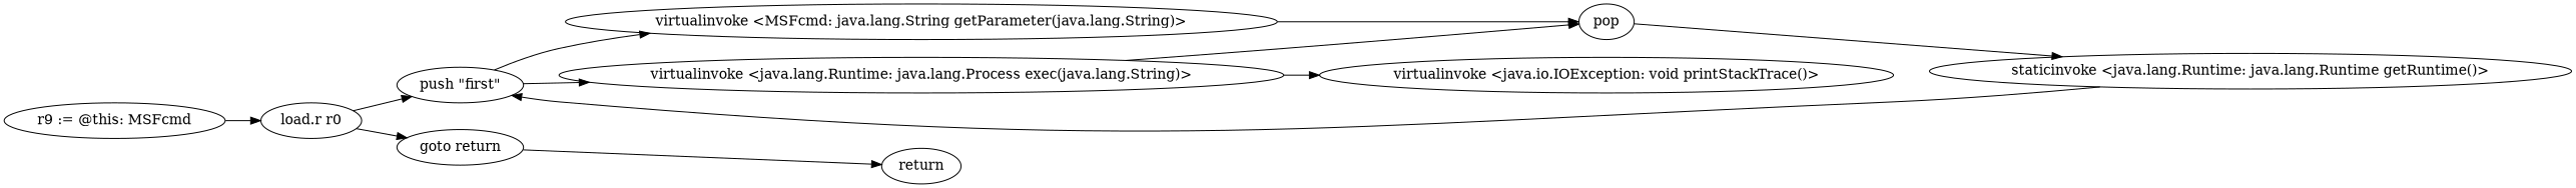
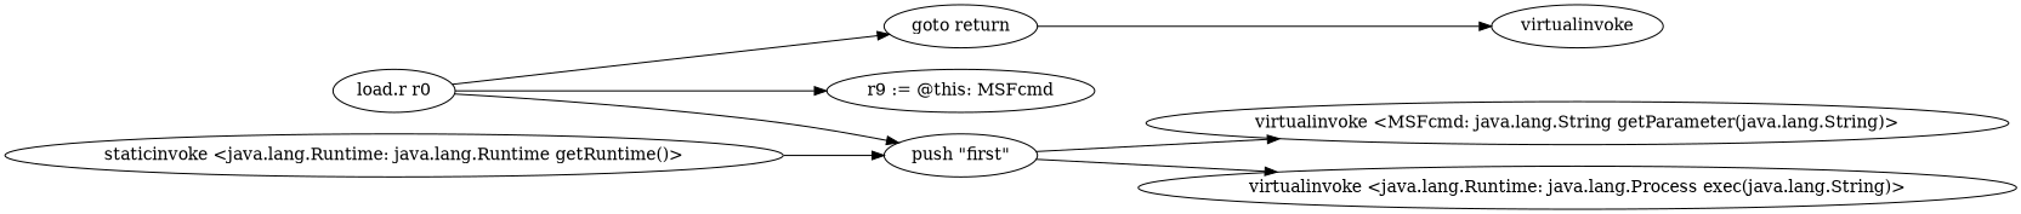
  digraph {
    rankdir=LR
    n1 [label="r9 := @this: MSFcmd"]
    "load.r r0"
    "push \"first\""
    "goto return"
    "virtualinvoke <MSFcmd: java.lang.String getParameter(java.lang.String)>"
    "virtualinvoke <java.lang.Runtime: java.lang.Process exec(java.lang.String)>"
-   pop
-   "virtualinvoke <java.io.IOException: void printStackTrace()>"
    "staticinvoke <java.lang.Runtime: java.lang.Runtime getRuntime()>"
-   return
-   n1 -> "load.r r0"
+   return [label=virtualinvoke]
+   "load.r r0" -> n1
    "load.r r0" -> "push \"first\""
    "load.r r0" -> "goto return"
    "push \"first\"" -> "virtualinvoke <MSFcmd: java.lang.String getParameter(java.lang.String)>"
    "push \"first\"" -> "virtualinvoke <java.lang.Runtime: java.lang.Process exec(java.lang.String)>"
    "goto return" -> return
-   "virtualinvoke <MSFcmd: java.lang.String getParameter(java.lang.String)>" -> pop
-   "virtualinvoke <java.lang.Runtime: java.lang.Process exec(java.lang.String)>" -> pop
-   "virtualinvoke <java.lang.Runtime: java.lang.Process exec(java.lang.String)>" -> "virtualinvoke <java.io.IOException: void printStackTrace()>"
-   pop -> "staticinvoke <java.lang.Runtime: java.lang.Runtime getRuntime()>"
    "staticinvoke <java.lang.Runtime: java.lang.Runtime getRuntime()>" -> "push \"first\""
  }
